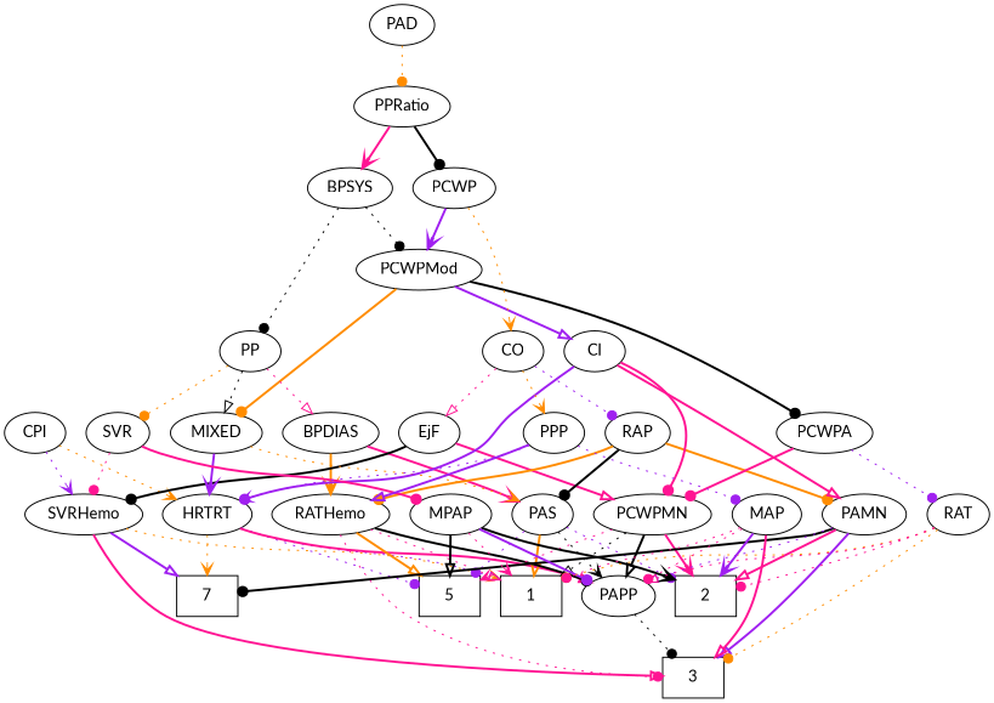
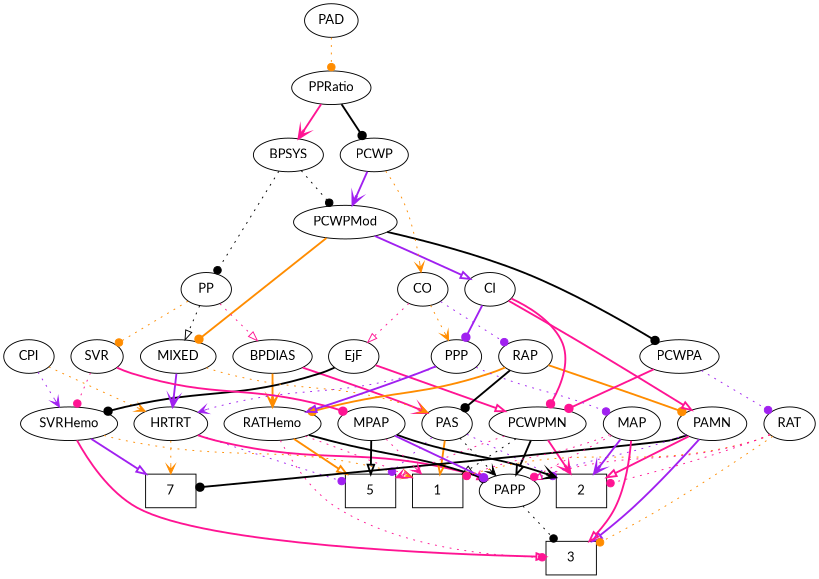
  strict digraph {
    fontname=Lato
    node [fontname=Lato]
    edge [arrowhead=dot color=deeppink fontname=Lato style=dotted]
    1 [height=0.5 shape=box width=0.75]
    2 [height=0.5 shape=box width=0.75]
    3 [height=0.5 shape=box width=0.75]
    n4 [height=0.5 label=7 shape=box width=0.75]
    5 [height=0.5 shape=box width=0.75]
    CPI [height=0.5 width=0.75]
    SVRHemo [height=0.5 width=1.3902]
    HRTRT [height=0.5 width=1.1013]
    BPDIAS [height=0.5 width=1.1735]
    PAS [height=0.5 width=0.75]
    RATHemo [height=0.5 width=1.3721]
    PAPP [height=0.5 width=0.88464]
    EjF [height=0.5 width=0.75]
    PCWPMN [height=0.5 width=1.3902]
    RAP [height=0.5 width=0.77632]
    PAMN [height=0.5 width=1.011]
    MIXED [height=0.5 width=1.1193]
    MPAP [height=0.5 width=0.97491]
    BPSYS [height=0.5 width=1.0471]
    PCWPMod [height=0.5 width=1.4443]
    PP [height=0.5 width=0.75]
    PCWPA [height=0.5 width=1.1555]
    CI [height=0.5 width=0.75]
    SVR [height=0.5 width=0.77632]
    RAT [height=0.5 width=0.75827]
    PAD [height=0.5 width=0.79437]
    PPRatio [height=0.5 width=1.1013]
    PCWP [height=0.5 width=0.97491]
    CO [height=0.5 width=0.75]
    PPP [height=0.5 width=0.75]
    MAP [height=0.5 width=0.84854]
    CPI -> SVRHemo [arrowhead=vee color=purple]
    CPI -> HRTRT [arrowhead=vee color=darkorange]
    SVRHemo -> 1 [arrowhead=vee color=darkorange]
    SVRHemo -> 3 [arrowhead=onormal style=bold]
    SVRHemo -> n4 [arrowhead=onormal color=purple style=bold]
-   HRTRT -> 1 [arrowhead=onormal color=purple]
    HRTRT -> n4 [arrowhead=vee color=darkorange]
    HRTRT -> 5 [color=purple]
    HRTRT -> PAPP [arrowhead=onormal style=bold]
    BPDIAS -> PAS [arrowhead=vee style=bold]
    BPDIAS -> RATHemo [arrowhead=vee color=darkorange style=bold]
    PAS -> 1 [arrowhead=onormal color=darkorange style=bold]
    PAS -> 2 [color=purple]
    PAS -> 5 [color=purple]
    PAS -> PAPP [arrowhead=vee color=black]
    RATHemo -> 1 [arrowhead=onormal]
    RATHemo -> 3
    RATHemo -> 5 [arrowhead=onormal color=darkorange style=bold]
    RATHemo -> PAPP [color=black style=bold]
    PAPP -> 3 [color=black]
    EjF -> SVRHemo [color=black style=bold]
    EjF -> PCWPMN [arrowhead=onormal style=bold]
    PCWPMN -> 1 [arrowhead=onormal color=black]
    PCWPMN -> 2 [arrowhead=vee style=bold]
    PCWPMN -> 5 [arrowhead=vee]
    PCWPMN -> PAPP [arrowhead=onormal color=black style=bold]
    RAP -> PAS [color=black style=bold]
    RAP -> RATHemo [color=darkorange style=bold]
    RAP -> PAMN [color=darkorange style=bold]
    PAMN -> 2 [arrowhead=onormal style=bold]
    PAMN -> 3 [arrowhead=onormal color=purple style=bold]
    PAMN -> n4 [color=black style=bold]
    PAMN -> PAPP [arrowhead=onormal color=purple]
    MIXED -> HRTRT [arrowhead=vee color=purple style=bold]
    MIXED -> PAS [arrowhead=vee color=darkorange]
    MPAP -> 1 [arrowhead=vee]
    MPAP -> 2 [arrowhead=vee color=black style=bold]
    MPAP -> 5 [arrowhead=onormal color=black style=bold]
    MPAP -> PAPP [color=purple style=bold]
    BPSYS -> PCWPMod [color=black]
    BPSYS -> PP [color=black]
    PCWPMod -> MIXED [color=darkorange style=bold]
    PCWPMod -> PCWPA [color=black style=bold]
    PCWPMod -> CI [arrowhead=onormal color=purple style=bold]
    PP -> BPDIAS [arrowhead=onormal]
    PP -> MIXED [arrowhead=onormal color=black]
    PP -> SVR [color=darkorange]
    PCWPA -> PCWPMN [style=bold]
    PCWPA -> RAT [color=purple]
-   CI -> HRTRT [color=purple style=bold]
+   CI -> PPP [color=purple style=bold]
    CI -> PCWPMN [style=bold]
    CI -> PAMN [arrowhead=onormal style=bold]
    SVR -> SVRHemo
    SVR -> MPAP [style=bold]
    RAT -> 1 [color=darkorange]
    RAT -> 2
    RAT -> 3 [color=darkorange]
    RAT -> PAPP [arrowhead=onormal]
    PAD -> PPRatio [color=darkorange]
    PPRatio -> BPSYS [arrowhead=vee style=bold]
    PPRatio -> PCWP [color=black style=bold]
    PCWP -> PCWPMod [arrowhead=vee color=purple style=bold]
    PCWP -> CO [arrowhead=vee color=darkorange]
    CO -> EjF [arrowhead=onormal]
    CO -> RAP [color=purple]
    CO -> PPP [arrowhead=vee color=darkorange]
    PPP -> HRTRT [arrowhead=vee color=purple]
    PPP -> RATHemo [arrowhead=onormal color=purple style=bold]
    PPP -> MAP [color=purple]
    MAP -> 1
    MAP -> 2 [arrowhead=vee color=purple style=bold]
    MAP -> 3 [arrowhead=onormal style=bold]
    MAP -> PAPP
  }
